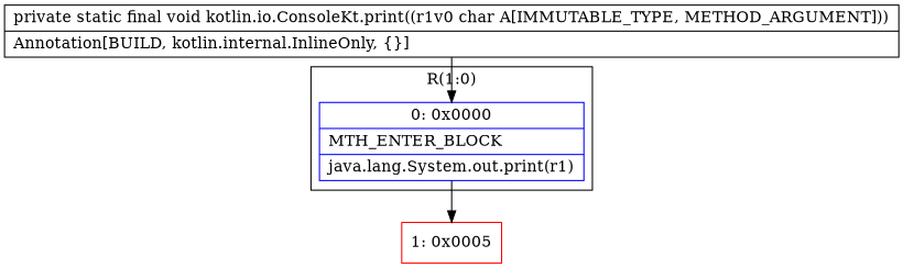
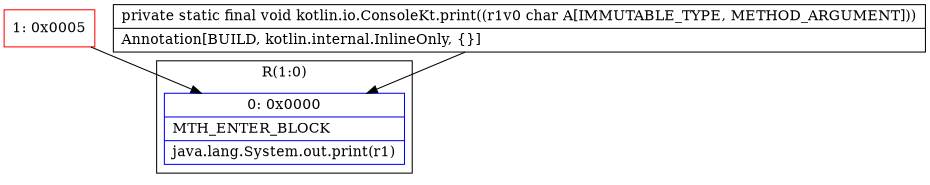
  digraph {
    node [shape=record]
    n1 [color=blue label="{0\:\ 0x0000|MTH_ENTER_BLOCK\l|java.lang.System.out.print(r1)\l}"]
    n2 [color=red label="{1\:\ 0x0005}"]
    n3 [label="{private static final void kotlin.io.ConsoleKt.print((r1v0 char A[IMMUTABLE_TYPE, METHOD_ARGUMENT]))  | Annotation[BUILD, kotlin.internal.InlineOnly, \{\}]\l}"]
    subgraph cluster_1 {
      label="R(1:0)"
      n1
    }
-   n1 -> n2
+   n2 -> n1
    n3 -> n1
  }
